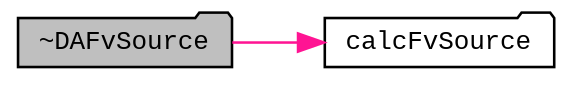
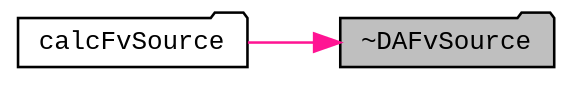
  digraph {
    rankdir=LR
    fontname="Liberation Mono"
    node [color=black fontname="Liberation Mono" fontsize=10 shape=folder]
    n1 [fillcolor=grey75 fontcolor=black height=0.2 label="~DAFvSource" style=filled width=0.4]
    n2 [height=0.2 label=calcFvSource width=0.4]
-   n1 -> n2 [color=deeppink fontname="Liberation Mono" fontsize=10 labelfontname=Helvetica labelfontsize=10 style=solid arrowhead=normal]
+   n2 -> n1 [color=deeppink fontname="Liberation Mono" fontsize=10 labelfontname=Helvetica labelfontsize=10 style=solid arrowhead=normal]
  }
